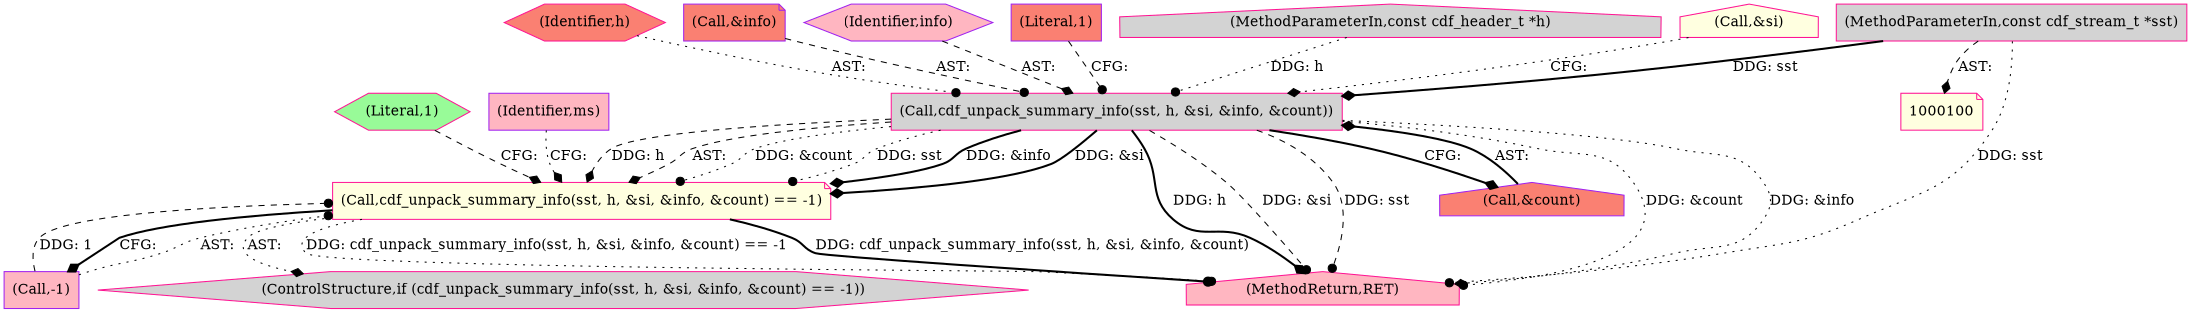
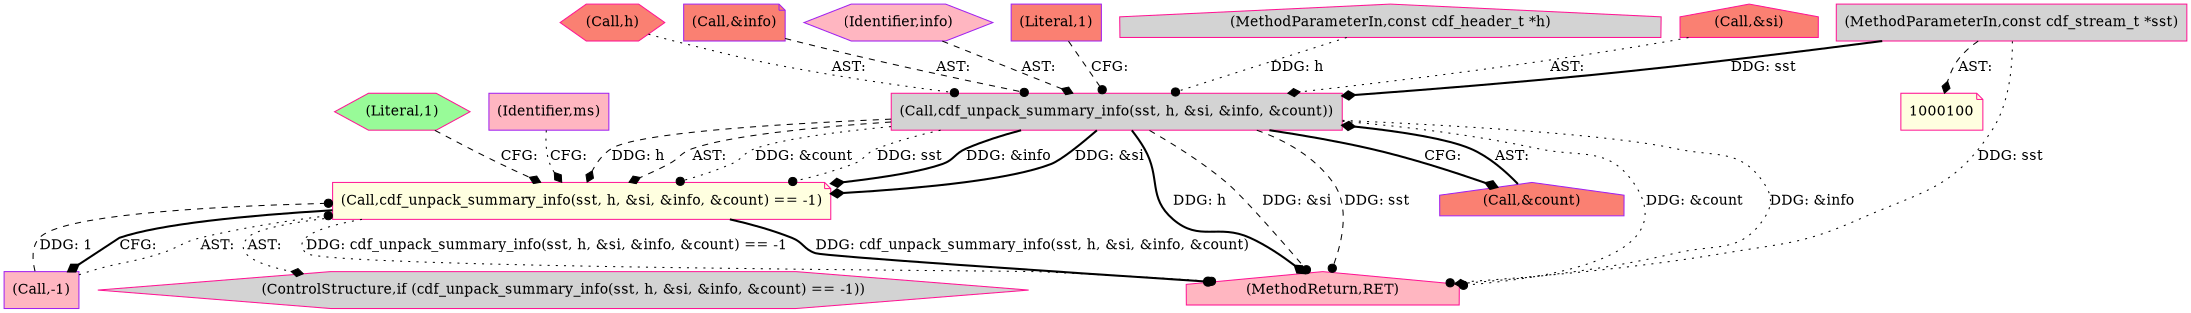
  digraph {
    node [color=deeppink fillcolor=lightgrey shape=box style=filled]
    edge [arrowhead=diamond style=dotted]
    n1 [label="(MethodParameterIn,const cdf_stream_t *sst)"]
    n2 [label="(Call,cdf_unpack_summary_info(sst, h, &si, &info, &count))"]
    n3 [fillcolor=lightpink label="(MethodReturn,RET)" shape=house]
    1000100 [fillcolor=lightyellow shape=note]
    n5 [fillcolor=lightyellow label="(Call,cdf_unpack_summary_info(sst, h, &si, &info, &count) == -1)" shape=note]
    n6 [color=purple fillcolor=salmon label="(Call,&count)" shape=house]
    n7 [label="(ControlStructure,if (cdf_unpack_summary_info(sst, h, &si, &info, &count) == -1))" shape=hexagon]
    n8 [color=purple fillcolor=lightpink label="(Call,-1)"]
-   n9 [fillcolor=lightyellow label="(Call,&si)" shape=house]
-   n10 [fillcolor=salmon label="(Identifier,h)" shape=hexagon]
+   n9 [fillcolor=salmon label="(Call,&si)" shape=house]
+   n10 [fillcolor=salmon label="(Call,h)" shape=hexagon]
    n11 [color=purple fillcolor=salmon label="(Call,&info)" shape=note]
    n12 [fillcolor=palegreen label="(Literal,1)" shape=hexagon]
    n13 [color=purple fillcolor=lightpink label="(Identifier,info)" shape=hexagon]
    n14 [color=purple fillcolor=lightpink label="(Identifier,ms)"]
    n15 [color=purple fillcolor=salmon label="(Literal,1)"]
    n16 [label="(MethodParameterIn,const cdf_header_t *h)" shape=house]
    n1 -> n2 [label="DDG: sst" style=bold]
    n1 -> n3 [arrowhead=dot label="DDG: sst"]
    n1 -> 1000100 [label="AST: " style=dashed]
    n2 -> n3 [label="DDG: &info"]
    n2 -> n3 [label="DDG: h" style=bold]
    n2 -> n3 [arrowhead=dot label="DDG: &si" style=dashed]
    n2 -> n3 [arrowhead=dot label="DDG: sst" style=dashed]
    n2 -> n3 [arrowhead=dot label="DDG: &count"]
    n2 -> n5 [label="AST: " style=dashed]
    n2 -> n5 [arrowhead=dot label="DDG: &count"]
    n2 -> n5 [arrowhead=dot label="DDG: sst"]
    n2 -> n5 [label="DDG: &info" style=bold]
    n2 -> n5 [label="DDG: &si" style=bold]
    n2 -> n5 [label="DDG: h" style=dashed]
    n2 -> n6 [label="CFG: " style=bold]
    n5 -> n3 [arrowhead=dot label="DDG: cdf_unpack_summary_info(sst, h, &si, &info, &count)" style=bold]
    n5 -> n3 [arrowhead=dot label="DDG: cdf_unpack_summary_info(sst, h, &si, &info, &count) == -1"]
    n5 -> n7 [label="AST: "]
    n5 -> n8 [label="CFG: " style=bold]
    n6 -> n2 [label="AST: " style=bold]
    n8 -> n5 [arrowhead=dot label="AST: "]
    n8 -> n5 [arrowhead=dot label="DDG: 1" style=dashed]
-   n9 -> n2 [label="CFG: "]
+   n9 -> n2 [label="AST: "]
    n10 -> n2 [arrowhead=dot label="AST: "]
    n11 -> n2 [arrowhead=dot label="AST: " style=dashed]
    n12 -> n5 [label="CFG: " style=dashed]
    n13 -> n2 [label="AST: " style=dashed]
    n14 -> n5 [label="CFG: "]
    n15 -> n2 [arrowhead=dot label="CFG: " style=dashed]
    n16 -> n2 [arrowhead=dot label="DDG: h"]
  }
